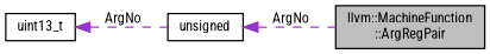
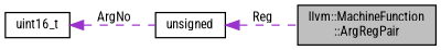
  digraph {
    fontname="Roboto Condensed"
    rankdir=LR
    node [color=black fontname="Roboto Condensed" fontsize=10 shape=box]
    edge [color=darkorchid3 dir=back fontname="Roboto Condensed" fontsize=10 labelfontname=Helvetica labelfontsize=10 style=dashed]
    n1 [fillcolor=grey75 fontcolor=black height=0.2 label="llvm::MachineFunction\l::ArgRegPair" style=filled width=0.4]
    n2 [height=0.2 label=unsigned width=0.4]
-   n3 [height=0.2 label=uint13_t width=0.4]
-   n2 -> n1 [label=" ArgNo"]
+   n3 [height=0.2 label=uint16_t width=0.4]
+   n2 -> n1 [label=" Reg"]
    n3 -> n2 [label=" ArgNo"]
  }
